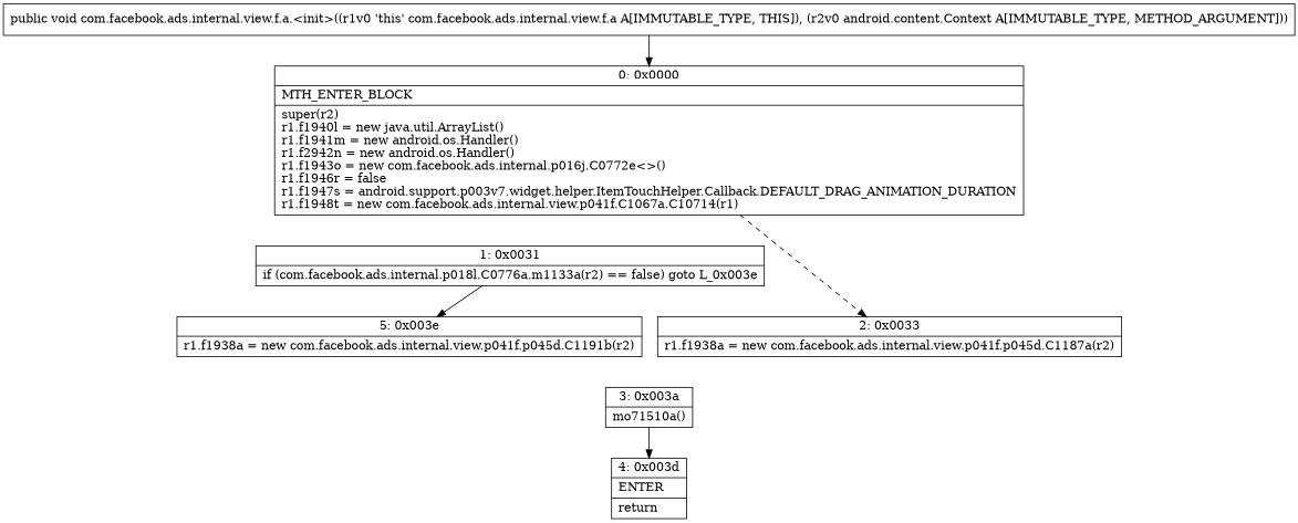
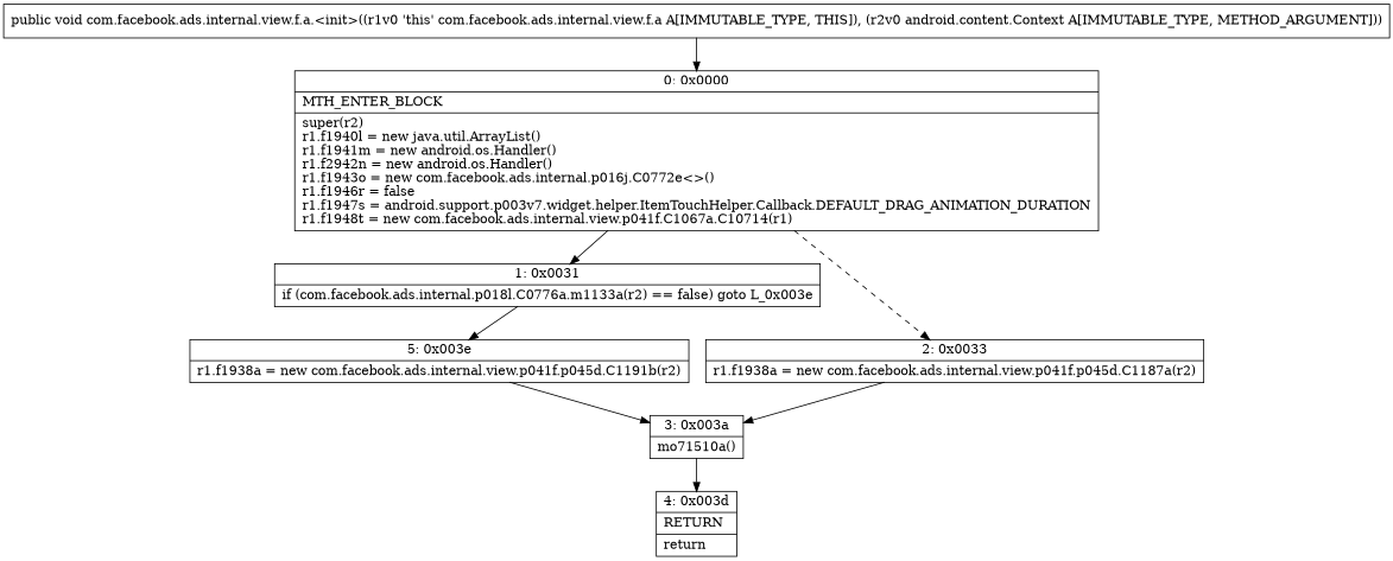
  digraph {
    node [shape=record]
    n1 [label="{0\:\ 0x0000|MTH_ENTER_BLOCK\l|super(r2)\lr1.f1940l = new java.util.ArrayList()\lr1.f1941m = new android.os.Handler()\lr1.f2942n = new android.os.Handler()\lr1.f1943o = new com.facebook.ads.internal.p016j.C0772e\<\>()\lr1.f1946r = false\lr1.f1947s = android.support.p003v7.widget.helper.ItemTouchHelper.Callback.DEFAULT_DRAG_ANIMATION_DURATION\lr1.f1948t = new com.facebook.ads.internal.view.p041f.C1067a.C10714(r1)\l}"]
    n2 [label="{1\:\ 0x0031|if (com.facebook.ads.internal.p018l.C0776a.m1133a(r2) == false) goto L_0x003e\l}"]
    n3 [label="{2\:\ 0x0033|r1.f1938a = new com.facebook.ads.internal.view.p041f.p045d.C1187a(r2)\l}"]
    n4 [label="{5\:\ 0x003e|r1.f1938a = new com.facebook.ads.internal.view.p041f.p045d.C1191b(r2)\l}"]
    n5 [label="{3\:\ 0x003a|mo71510a()\l}"]
-   n6 [label="{4\:\ 0x003d|ENTER\l|return\l}"]
+   n6 [label="{4\:\ 0x003d|RETURN\l|return\l}"]
    n7 [label="{public void com.facebook.ads.internal.view.f.a.\<init\>((r1v0 'this' com.facebook.ads.internal.view.f.a A[IMMUTABLE_TYPE, THIS]), (r2v0 android.content.Context A[IMMUTABLE_TYPE, METHOD_ARGUMENT])) }"]
+   n1 -> n2
    n1 -> n3 [style=dashed]
    n2 -> n4
+   n3 -> n5
+   n4 -> n5
    n5 -> n6
    n7 -> n1
  }
